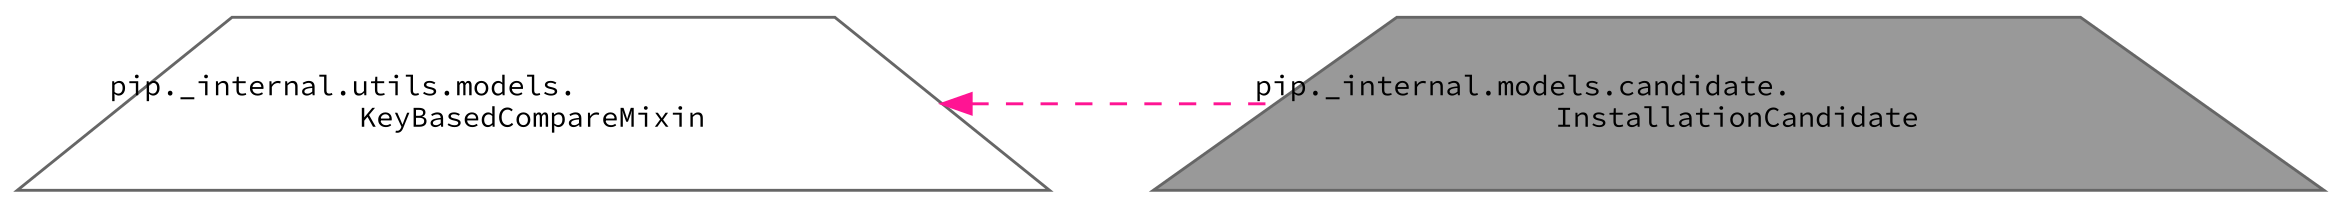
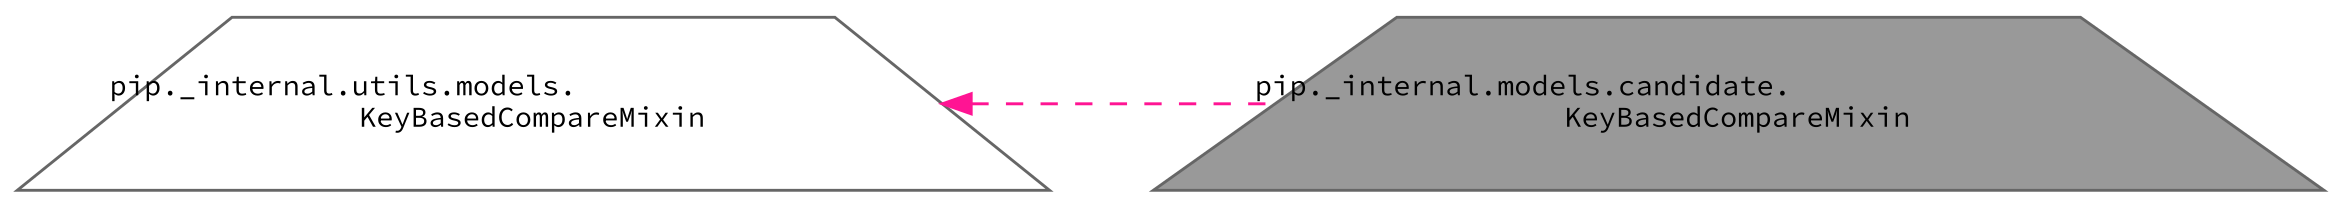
  digraph {
    rankdir=LR
    fontname="Source Code Pro"
    node [color=gray40 fontname="Source Code Pro" fontsize=10 shape=trapezium style=filled]
-   n1 [fillcolor=grey60 fontcolor=black height=0.2 label="pip._internal.models.candidate.\lInstallationCandidate" width=0.4]
+   n1 [fillcolor=grey60 fontcolor=black height=0.2 label="pip._internal.models.candidate.\lKeyBasedCompareMixin" width=0.4]
    n2 [fillcolor=white height=0.2 label="pip._internal.utils.models.\lKeyBasedCompareMixin" width=0.4]
    n2 -> n1 [color=deeppink dir=back fontname="Source Code Pro" fontsize=10 labelfontname=Helvetica labelfontsize=10 style=dashed]
  }
